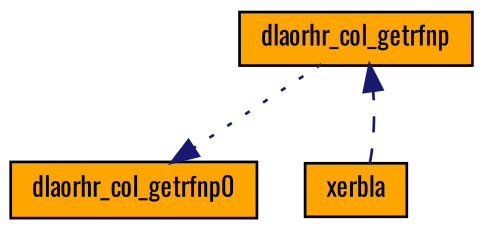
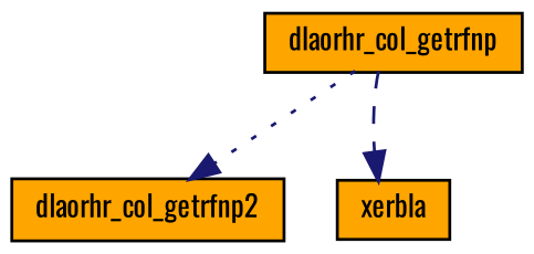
  digraph {
    fontname=Oswald
    rankdir=TB
    node [color=black fillcolor=orange fontname=Oswald fontsize=10 shape=record style=filled]
    edge [color=midnightblue fontname=Oswald fontsize=10 labelfontname=Helvetica labelfontsize=10]
    n1 [fontcolor=black height=0.2 label=dlaorhr_col_getrfnp width=0.4]
-   n2 [height=0.2 label=dlaorhr_col_getrfnp0 width=0.4]
+   n2 [height=0.2 label=dlaorhr_col_getrfnp2 width=0.4]
    n3 [height=0.2 label=xerbla width=0.4]
    n1 -> n2 [style=dotted]
-   n3 -> n1 [style=dashed]
+   n1 -> n3 [style=dashed]
  }
